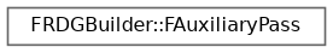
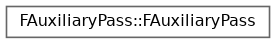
  digraph {
    rankdir=LR
-   n1 [color=grey40 fillcolor=white fontname=Helvetica fontsize=10 height=0.2 label="FRDGBuilder::FAuxiliaryPass" shape=box style=filled width=0.4]
+   n1 [color=grey40 fillcolor=white fontname=Helvetica fontsize=10 height=0.2 label="FAuxiliaryPass::FAuxiliaryPass" shape=box style=filled width=0.4]
  }
